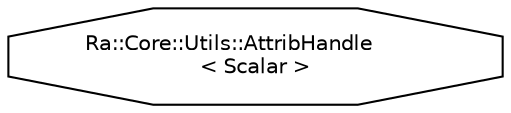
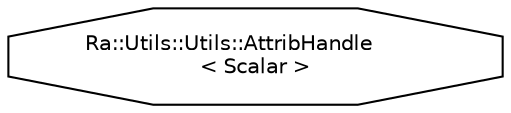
  digraph {
    rankdir=LR
-   n1 [color=black fillcolor=white fontname=Helvetica fontsize=10 height=0.2 label="Ra::Core::Utils::AttribHandle\l\< Scalar \>" shape=octagon style=filled width=0.4]
+   n1 [color=black fillcolor=white fontname=Helvetica fontsize=10 height=0.2 label="Ra::Utils::Utils::AttribHandle\l\< Scalar \>" shape=octagon style=filled width=0.4]
  }
